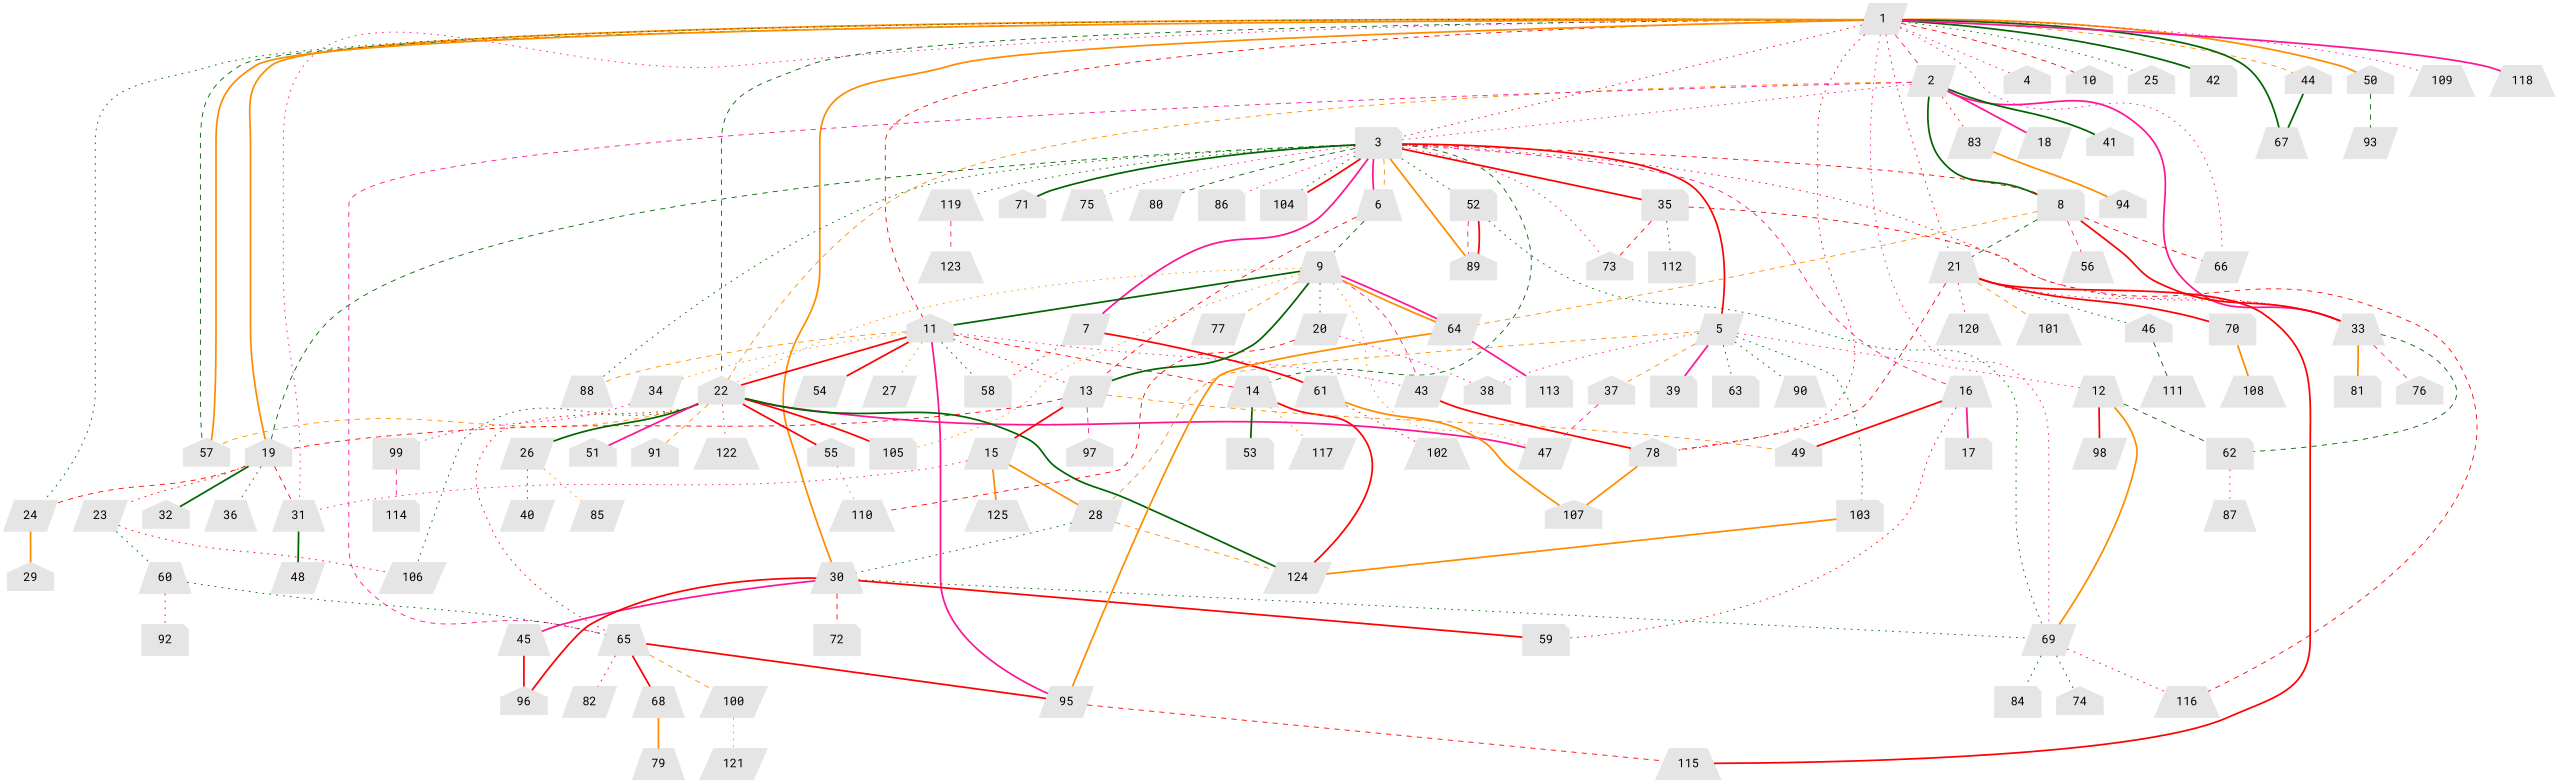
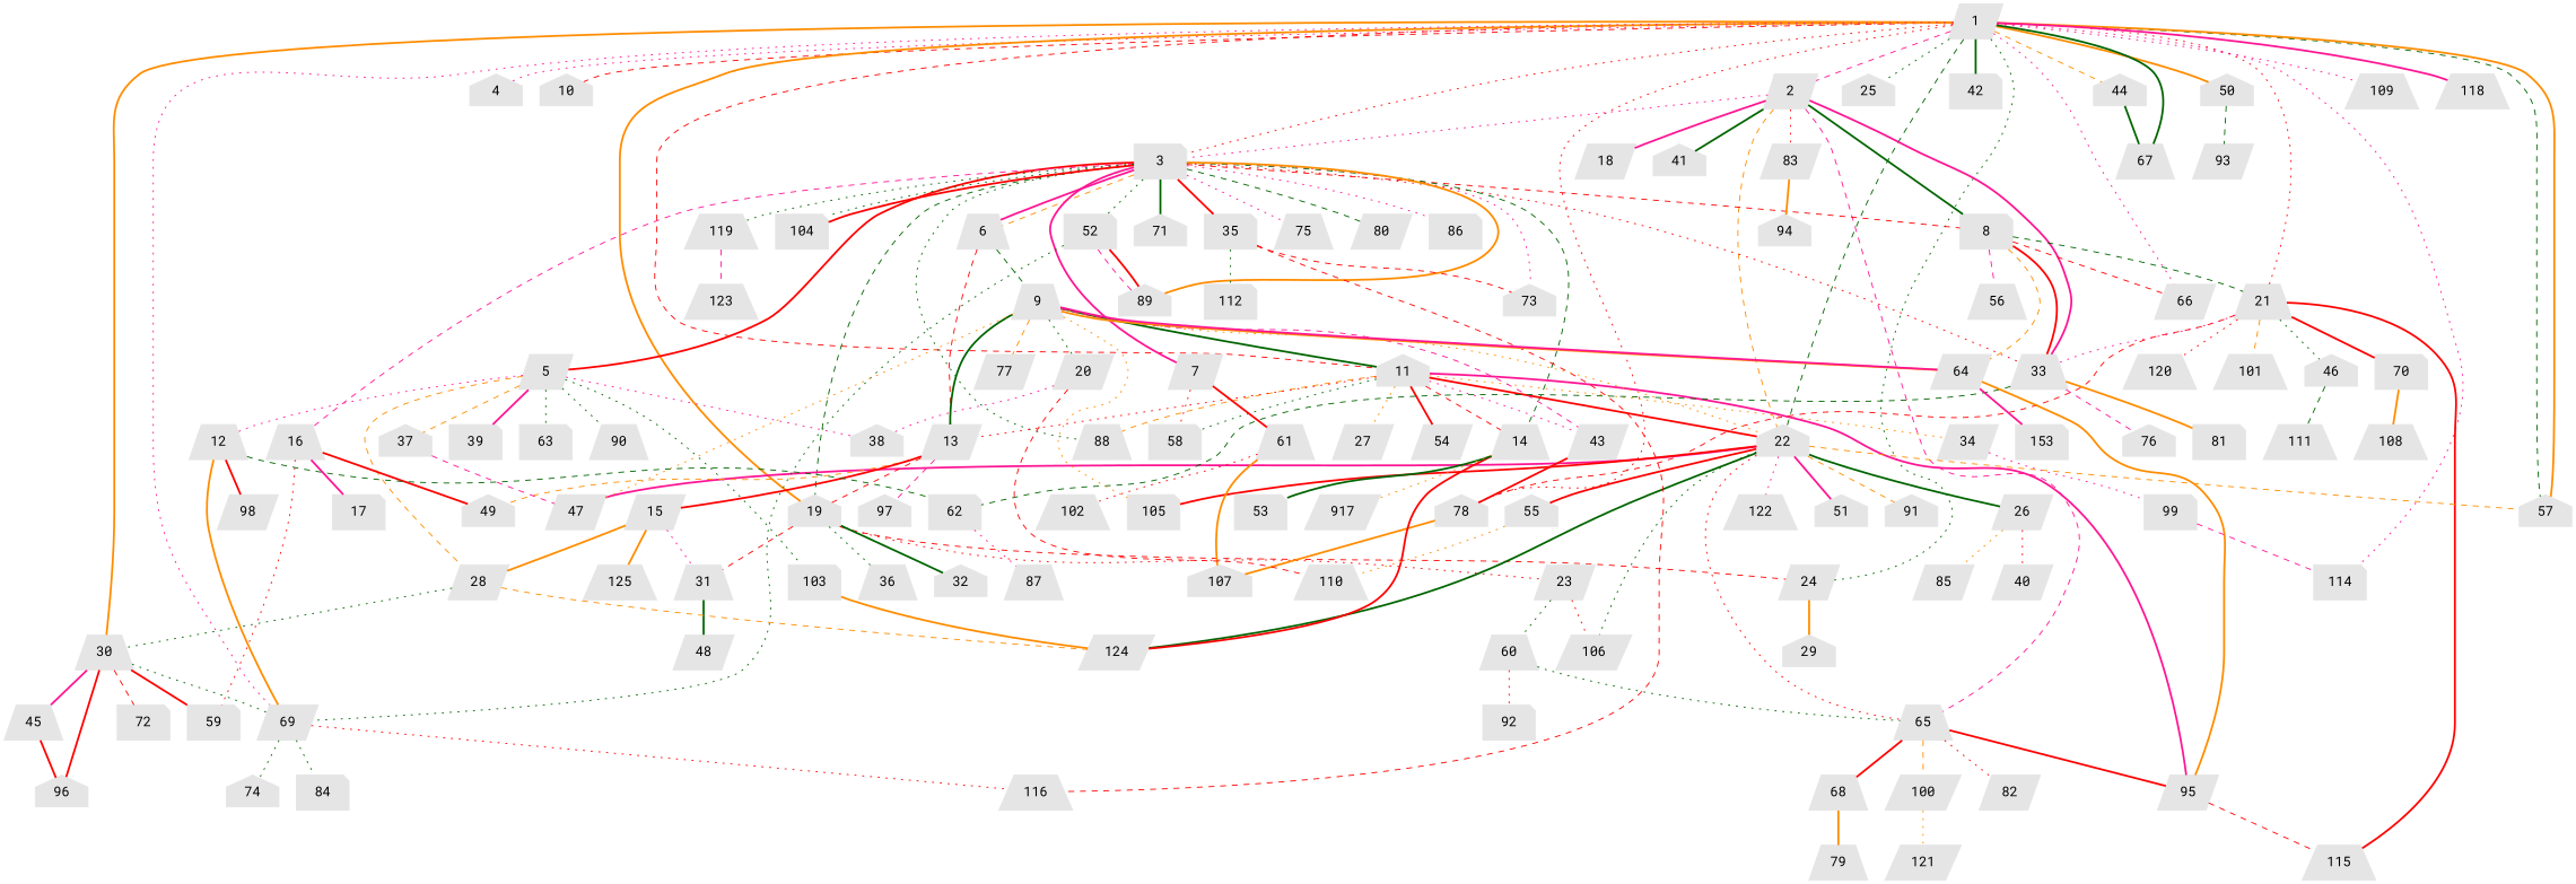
  graph {
    fontname="Roboto Mono"
    node [color=gray90 fontname="Roboto Mono" shape=trapezium style=filled]
    edge [color=red fontname="Roboto Mono" style=dotted]
    1 [shape=parallelogram]
    2 [shape=parallelogram]
    3 [shape=note]
    4 [shape=house]
    10 [shape=house]
    11 [shape=house]
    19 [shape=house]
    21
    22 [shape=house]
    24 [shape=parallelogram]
    25 [shape=house]
    30
    31
    42 [shape=note]
    44 [shape=house]
    50 [shape=house]
    57 [shape=house]
    66 [shape=parallelogram]
    67
    69 [shape=parallelogram]
    78 [shape=house]
    109
    118
    8 [shape=note]
    18 [shape=parallelogram]
    33
    41 [shape=house]
    65
    83 [shape=parallelogram]
    5 [shape=parallelogram]
    6
    7 [shape=parallelogram]
    14
    16
    35 [shape=note]
    52 [shape=note]
    71 [shape=house]
    73 [shape=house]
    75
    80 [shape=parallelogram]
    86 [shape=note]
    88
    89 [shape=house]
    104 [shape=note]
    119
    13 [shape=parallelogram]
    58 [shape=note]
    43 [shape=parallelogram]
    27 [shape=parallelogram]
    34 [shape=parallelogram]
    54 [shape=parallelogram]
    95 [shape=parallelogram]
    23 [shape=parallelogram]
    32 [shape=house]
    36
    46 [shape=house]
    70 [shape=note]
    101
    115
    120
    47 [shape=parallelogram]
    105 [shape=note]
    124 [shape=parallelogram]
    26 [shape=parallelogram]
    51 [shape=house]
    55 [shape=house]
    91 [shape=house]
    106 [shape=parallelogram]
    122
    29 [shape=house]
    59 [shape=note]
    45
    72 [shape=note]
    96 [shape=house]
    48 [shape=parallelogram]
    93 [shape=parallelogram]
    116
    74 [shape=house]
    84 [shape=note]
    107 [shape=house]
    56
    64 [shape=parallelogram]
    62 [shape=note]
    76 [shape=house]
    81 [shape=note]
    68
    82 [shape=parallelogram]
    100 [shape=parallelogram]
    94 [shape=house]
    12
    28 [shape=parallelogram]
    37 [shape=house]
    38 [shape=house]
    39 [shape=note]
    63 [shape=note]
    90
    103 [shape=note]
    9
    61
    53 [shape=note]
-   117 [shape=parallelogram]
+   117 [shape=parallelogram label=917]
    49 [shape=house]
    17 [shape=note]
    112 [shape=note]
    123
    98 [shape=parallelogram]
    102
    20 [shape=parallelogram]
    77 [shape=parallelogram]
    15 [shape=parallelogram]
    97 [shape=house]
-   113 [shape=note]
+   113 [shape=note label=153]
    110
    99 [shape=note]
    87
    125
    60
    111
    108
    40 [shape=parallelogram]
    85 [shape=parallelogram]
    92 [shape=note]
    114 [shape=note]
    79
    121 [shape=parallelogram]
    1 -- 2 [color=deeppink style=dashed]
    1 -- 3
    1 -- 4 [color=deeppink]
    1 -- 10 [style=dashed]
    1 -- 11 [style=dashed]
    1 -- 19 [color=darkorange style=bold]
    1 -- 21
    1 -- 22 [color=darkgreen style=dashed]
    1 -- 24 [color=darkgreen]
    1 -- 25 [color=darkgreen]
    1 -- 30 [color=darkorange style=bold]
-   1 -- 31 [color=deeppink]
+   1 -- 114 [color=deeppink]
    1 -- 42 [color=darkgreen style=bold]
    1 -- 44 [color=darkorange style=dashed]
    1 -- 50 [color=darkorange style=bold]
    1 -- 57 [color=darkgreen style=dashed]
    1 -- 57 [color=darkorange style=bold]
    1 -- 66 [color=deeppink]
    1 -- 67 [color=darkgreen style=bold]
    1 -- 69 [color=deeppink]
    1 -- 78
    1 -- 109 [color=deeppink]
    1 -- 118 [color=deeppink style=bold]
    2 -- 3 [color=deeppink]
    2 -- 22 [color=darkorange style=dashed]
    2 -- 8 [color=darkgreen style=bold]
    2 -- 18 [color=deeppink style=bold]
    2 -- 33 [color=deeppink style=bold]
    2 -- 41 [color=darkgreen style=bold]
    2 -- 65 [color=deeppink style=dashed]
    2 -- 83
    3 -- 19 [color=darkgreen style=dashed]
    3 -- 8 [style=dashed]
    3 -- 33
    3 -- 5 [style=bold]
    3 -- 6 [color=deeppink style=bold]
    3 -- 6 [color=darkorange style=dashed]
    3 -- 7 [color=deeppink style=bold]
    3 -- 14 [color=darkgreen style=dashed]
    3 -- 16 [color=deeppink style=dashed]
    3 -- 35 [style=bold]
    3 -- 52 [color=darkgreen]
    3 -- 71 [color=darkgreen style=bold]
    3 -- 73 [color=deeppink]
    3 -- 75 [color=deeppink]
    3 -- 80 [color=darkgreen style=dashed]
    3 -- 86 [color=deeppink]
    3 -- 88 [color=darkgreen]
    3 -- 89 [color=darkorange style=bold]
    3 -- 104 [color=darkgreen]
    3 -- 104 [style=bold]
    3 -- 119 [color=darkgreen]
    11 -- 22 [style=bold]
    11 -- 14 [style=dashed]
    11 -- 88 [color=darkorange style=dashed]
    11 -- 13
    11 -- 58 [color=darkgreen]
    11 -- 43 [color=deeppink]
    11 -- 27 [color=darkorange]
    11 -- 34 [color=darkorange]
    11 -- 54 [style=bold]
    11 -- 95 [color=deeppink style=bold]
    19 -- 24 [style=dashed]
    19 -- 31 [style=dashed]
    19 -- 23
    19 -- 32 [color=darkgreen style=bold]
    19 -- 36 [color=darkgreen]
    21 -- 78 [style=dashed]
    21 -- 33 [color=deeppink]
    21 -- 46 [color=darkgreen]
    21 -- 70 [style=bold]
    21 -- 101 [color=darkorange style=dashed]
    21 -- 115 [style=bold]
    21 -- 120
    22 -- 57 [color=darkorange style=dashed]
    22 -- 65
    22 -- 47 [color=deeppink style=bold]
    22 -- 105 [style=bold]
    22 -- 124 [color=darkgreen style=bold]
    22 -- 26 [color=darkgreen style=bold]
    22 -- 51 [color=deeppink style=bold]
    22 -- 55 [style=bold]
    22 -- 91 [color=darkorange style=dashed]
    22 -- 106 [color=darkgreen]
    22 -- 122 [color=deeppink]
    24 -- 29 [color=darkorange style=bold]
    30 -- 69 [color=darkgreen]
    30 -- 59 [style=bold]
    30 -- 45 [color=deeppink style=bold]
    30 -- 72 [style=dashed]
    30 -- 96 [style=bold]
    31 -- 48 [color=darkgreen style=bold]
    44 -- 67 [color=darkgreen style=bold]
    50 -- 93 [color=darkgreen style=dashed]
    69 -- 116
    69 -- 74 [color=darkgreen]
    69 -- 84 [color=darkgreen]
    78 -- 107 [color=darkorange style=bold]
    8 -- 21 [color=darkgreen style=dashed]
    8 -- 66 [style=dashed]
    8 -- 33 [style=bold]
    8 -- 56 [color=deeppink style=dashed]
    8 -- 64 [color=darkorange style=dashed]
    33 -- 62 [color=darkgreen style=dashed]
    33 -- 76 [color=deeppink style=dashed]
    33 -- 81 [color=darkorange style=bold]
    65 -- 95 [style=bold]
    65 -- 68 [style=bold]
    65 -- 82
    65 -- 100 [color=darkorange style=dashed]
    83 -- 94 [color=darkorange style=bold]
    5 -- 12 [color=deeppink]
    5 -- 28 [color=darkorange style=dashed]
    5 -- 37 [color=darkorange style=dashed]
    5 -- 38 [color=deeppink]
    5 -- 39 [color=deeppink style=bold]
    5 -- 63 [color=darkgreen]
    5 -- 90 [color=darkgreen]
    5 -- 103 [color=darkgreen]
    6 -- 13 [style=dashed]
    6 -- 9 [color=darkgreen style=dashed]
    7 -- 58
    7 -- 61 [style=bold]
    14 -- 124 [style=bold]
    14 -- 53 [color=darkgreen style=bold]
    14 -- 117 [color=darkorange]
    16 -- 59
    16 -- 49 [style=bold]
    16 -- 17 [color=deeppink style=bold]
    35 -- 73 [style=dashed]
    35 -- 116 [style=dashed]
    35 -- 112 [color=darkgreen]
    52 -- 69 [color=darkgreen]
    52 -- 89 [color=deeppink style=dashed]
    52 -- 89 [style=bold]
    119 -- 123 [color=deeppink style=dashed]
    13 -- 19 [style=dashed]
    13 -- 49 [color=darkorange style=dashed]
    13 -- 15 [style=bold]
    13 -- 97 [color=deeppink style=dashed]
    43 -- 78 [style=bold]
    34 -- 99 [color=deeppink]
    95 -- 115 [style=dashed]
    23 -- 106
    23 -- 60 [color=darkgreen]
    46 -- 111 [color=darkgreen style=dashed]
    70 -- 108 [color=darkorange style=bold]
    26 -- 40
    26 -- 85 [color=darkorange]
    55 -- 110 [color=darkorange]
    45 -- 96 [style=bold]
    64 -- 95 [color=darkorange style=bold]
    64 -- 113 [color=deeppink style=bold]
    62 -- 87 [color=deeppink]
    68 -- 79 [color=darkorange style=bold]
    100 -- 121 [color=darkorange]
    12 -- 69 [color=darkorange style=bold]
    12 -- 62 [color=darkgreen style=dashed]
    12 -- 98 [style=bold]
    28 -- 30 [color=darkgreen]
    28 -- 124 [color=darkorange style=dashed]
    37 -- 47 [color=deeppink style=dashed]
    103 -- 124 [color=darkorange style=bold]
    9 -- 11 [color=darkgreen style=bold]
    9 -- 22 [color=darkorange]
    9 -- 13 [color=darkgreen style=bold]
    9 -- 43 [color=deeppink style=dashed]
    9 -- 47 [color=darkorange]
    9 -- 105 [color=darkorange]
    9 -- 64 [color=darkorange style=bold]
    9 -- 64 [color=deeppink style=bold]
    9 -- 20 [color=darkgreen]
    9 -- 77 [color=darkorange style=dashed]
    61 -- 107 [color=darkorange style=bold]
    61 -- 102
    20 -- 38 [color=deeppink]
    20 -- 110 [style=dashed]
    15 -- 31 [color=deeppink]
    15 -- 28 [color=darkorange style=bold]
    15 -- 125 [color=darkorange style=bold]
    99 -- 114 [color=deeppink style=dashed]
    60 -- 65 [color=darkgreen]
    60 -- 92
  }
